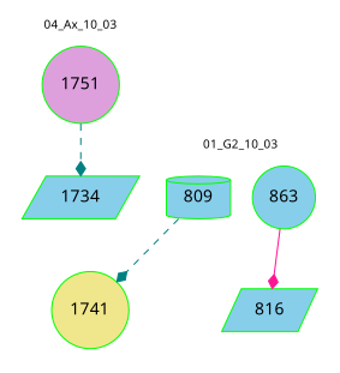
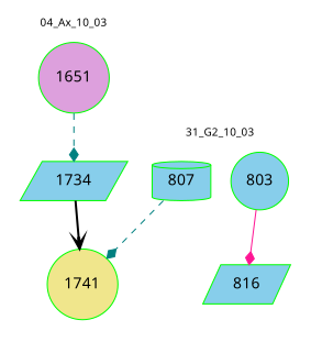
  digraph {
    fontname="Noto Sans"
    node [color=green fillcolor=skyblue fontname="Noto Sans" shape=circle style=filled]
    edge [arrowhead=diamond color=teal fontname="Noto Sans" style=dashed]
-   n1 [fillcolor=plum label=1751]
+   n1 [fillcolor=plum label=1651]
    n2 [label=1734 shape=parallelogram]
    n3 [fillcolor=khaki label=1741]
-   n4 [label=809 shape=cylinder]
-   n5 [label=863]
+   n4 [label=807 shape=cylinder]
+   n5 [label=803]
    n6 [label=816 shape=parallelogram]
    subgraph cluster_1 {
      color=white
      fontsize=10
      label="04_Ax_10_03"
      n1
      n2
      n3
    }
    subgraph cluster_2 {
      color=white
      fontsize=10
-     label="01_G2_10_03"
+     label="31_G2_10_03"
      n4
      n5
      n6
    }
    n1 -> n2
+   n2 -> n3 [arrowhead=vee color=black style=bold]
    n4 -> n3
    n5 -> n6 [color=deeppink style=solid]
  }
